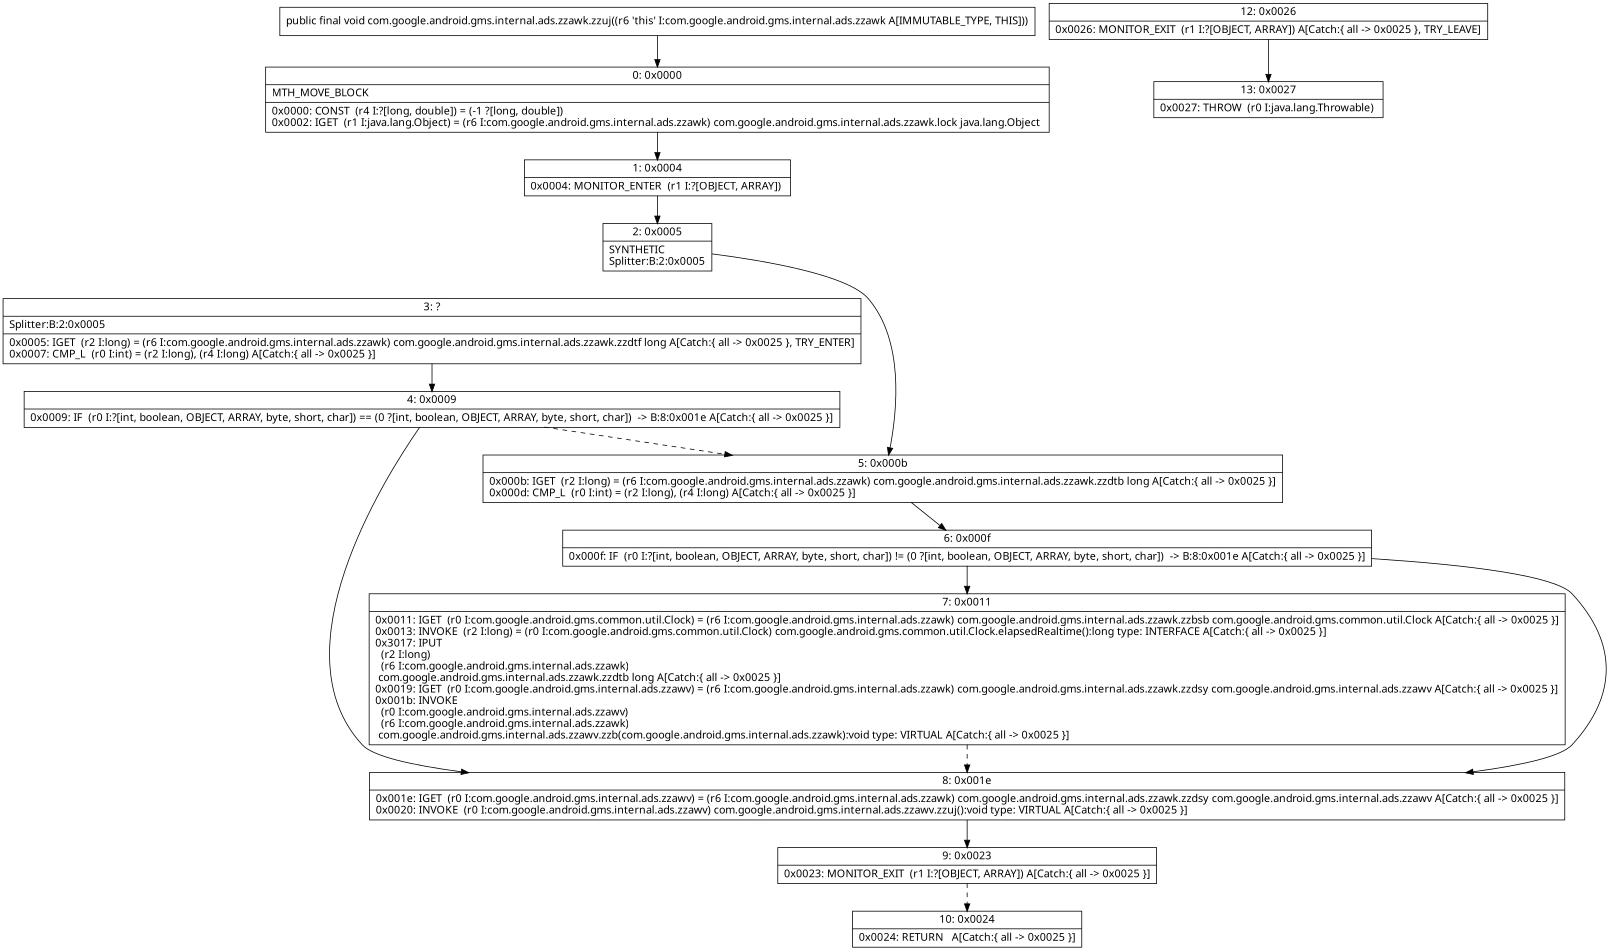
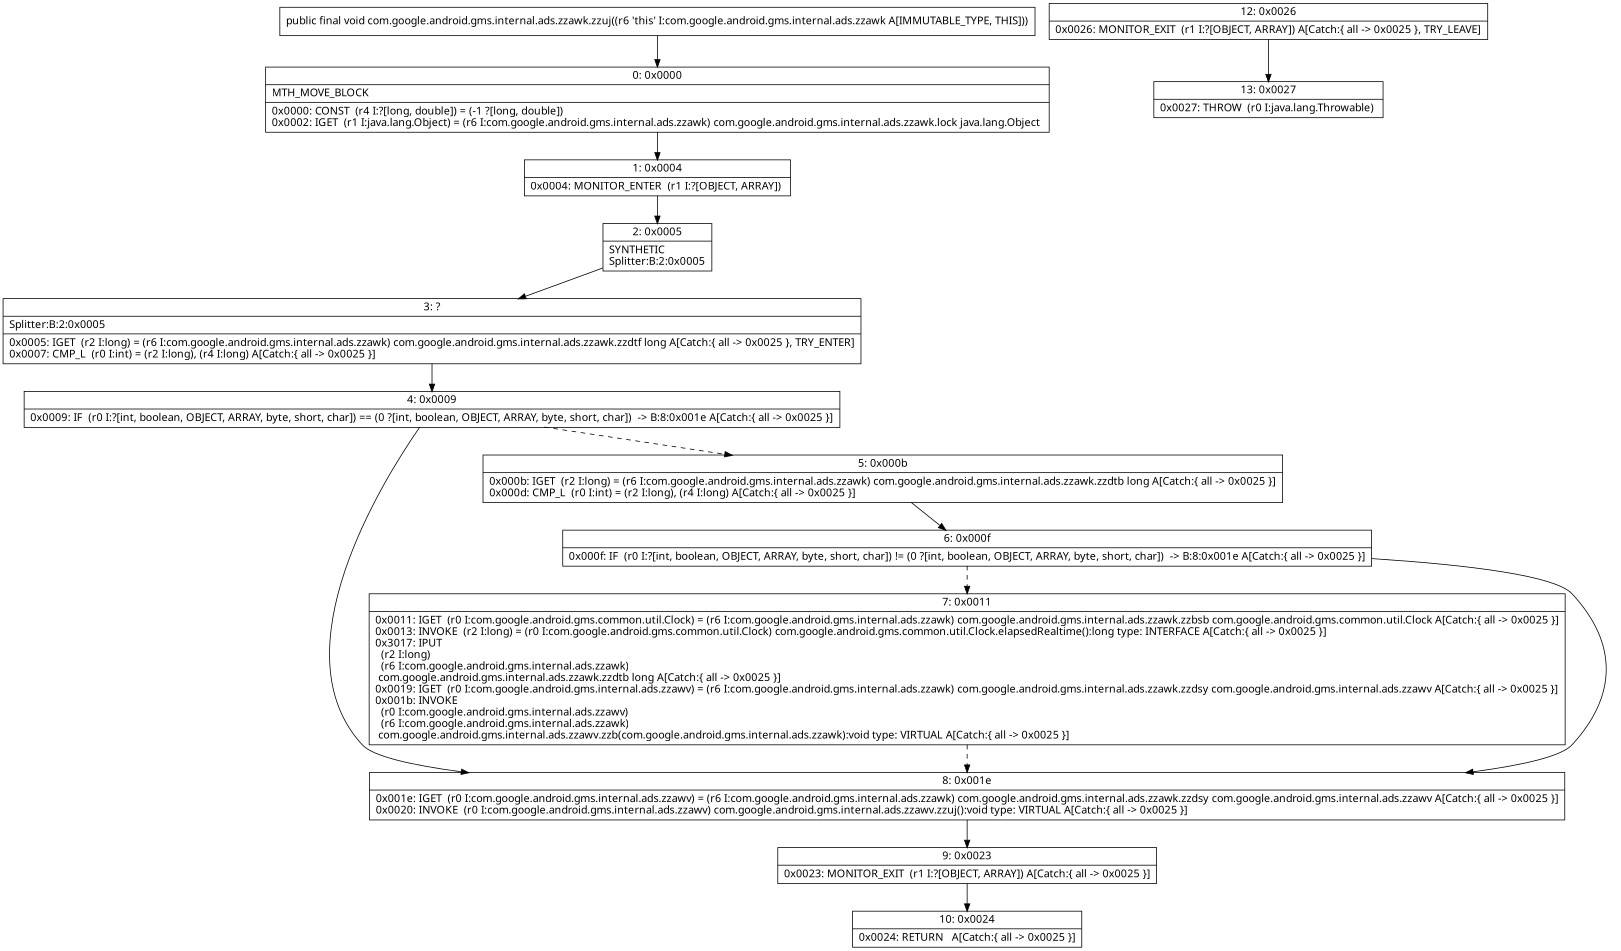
  digraph {
    fontname="Noto Sans"
    node [fontname="Noto Sans" shape=record]
    edge [fontname="Noto Sans"]
    n1 [label="{0\:\ 0x0000|MTH_MOVE_BLOCK\l|0x0000: CONST  (r4 I:?[long, double]) = (\-1 ?[long, double]) \l0x0002: IGET  (r1 I:java.lang.Object) = (r6 I:com.google.android.gms.internal.ads.zzawk) com.google.android.gms.internal.ads.zzawk.lock java.lang.Object \l}"]
    n2 [label="{1\:\ 0x0004|0x0004: MONITOR_ENTER  (r1 I:?[OBJECT, ARRAY]) \l}"]
    n3 [label="{2\:\ 0x0005|SYNTHETIC\lSplitter:B:2:0x0005\l}"]
    n4 [label="{3\:\ ?|Splitter:B:2:0x0005\l|0x0005: IGET  (r2 I:long) = (r6 I:com.google.android.gms.internal.ads.zzawk) com.google.android.gms.internal.ads.zzawk.zzdtf long A[Catch:\{ all \-\> 0x0025 \}, TRY_ENTER]\l0x0007: CMP_L  (r0 I:int) = (r2 I:long), (r4 I:long) A[Catch:\{ all \-\> 0x0025 \}]\l}"]
    n5 [label="{4\:\ 0x0009|0x0009: IF  (r0 I:?[int, boolean, OBJECT, ARRAY, byte, short, char]) == (0 ?[int, boolean, OBJECT, ARRAY, byte, short, char])  \-\> B:8:0x001e A[Catch:\{ all \-\> 0x0025 \}]\l}"]
    n6 [label="{5\:\ 0x000b|0x000b: IGET  (r2 I:long) = (r6 I:com.google.android.gms.internal.ads.zzawk) com.google.android.gms.internal.ads.zzawk.zzdtb long A[Catch:\{ all \-\> 0x0025 \}]\l0x000d: CMP_L  (r0 I:int) = (r2 I:long), (r4 I:long) A[Catch:\{ all \-\> 0x0025 \}]\l}"]
    n7 [label="{8\:\ 0x001e|0x001e: IGET  (r0 I:com.google.android.gms.internal.ads.zzawv) = (r6 I:com.google.android.gms.internal.ads.zzawk) com.google.android.gms.internal.ads.zzawk.zzdsy com.google.android.gms.internal.ads.zzawv A[Catch:\{ all \-\> 0x0025 \}]\l0x0020: INVOKE  (r0 I:com.google.android.gms.internal.ads.zzawv) com.google.android.gms.internal.ads.zzawv.zzuj():void type: VIRTUAL A[Catch:\{ all \-\> 0x0025 \}]\l}"]
    n8 [label="{6\:\ 0x000f|0x000f: IF  (r0 I:?[int, boolean, OBJECT, ARRAY, byte, short, char]) != (0 ?[int, boolean, OBJECT, ARRAY, byte, short, char])  \-\> B:8:0x001e A[Catch:\{ all \-\> 0x0025 \}]\l}"]
    n9 [label="{9\:\ 0x0023|0x0023: MONITOR_EXIT  (r1 I:?[OBJECT, ARRAY]) A[Catch:\{ all \-\> 0x0025 \}]\l}"]
    n10 [label="{7\:\ 0x0011|0x0011: IGET  (r0 I:com.google.android.gms.common.util.Clock) = (r6 I:com.google.android.gms.internal.ads.zzawk) com.google.android.gms.internal.ads.zzawk.zzbsb com.google.android.gms.common.util.Clock A[Catch:\{ all \-\> 0x0025 \}]\l0x0013: INVOKE  (r2 I:long) = (r0 I:com.google.android.gms.common.util.Clock) com.google.android.gms.common.util.Clock.elapsedRealtime():long type: INTERFACE A[Catch:\{ all \-\> 0x0025 \}]\l0x3017: IPUT  \l  (r2 I:long)\l  (r6 I:com.google.android.gms.internal.ads.zzawk)\l com.google.android.gms.internal.ads.zzawk.zzdtb long A[Catch:\{ all \-\> 0x0025 \}]\l0x0019: IGET  (r0 I:com.google.android.gms.internal.ads.zzawv) = (r6 I:com.google.android.gms.internal.ads.zzawk) com.google.android.gms.internal.ads.zzawk.zzdsy com.google.android.gms.internal.ads.zzawv A[Catch:\{ all \-\> 0x0025 \}]\l0x001b: INVOKE  \l  (r0 I:com.google.android.gms.internal.ads.zzawv)\l  (r6 I:com.google.android.gms.internal.ads.zzawk)\l com.google.android.gms.internal.ads.zzawv.zzb(com.google.android.gms.internal.ads.zzawk):void type: VIRTUAL A[Catch:\{ all \-\> 0x0025 \}]\l}"]
    n11 [label="{10\:\ 0x0024|0x0024: RETURN   A[Catch:\{ all \-\> 0x0025 \}]\l}"]
    n12 [label="{12\:\ 0x0026|0x0026: MONITOR_EXIT  (r1 I:?[OBJECT, ARRAY]) A[Catch:\{ all \-\> 0x0025 \}, TRY_LEAVE]\l}"]
    n13 [label="{13\:\ 0x0027|0x0027: THROW  (r0 I:java.lang.Throwable) \l}"]
    n14 [label="{public final void com.google.android.gms.internal.ads.zzawk.zzuj((r6 'this' I:com.google.android.gms.internal.ads.zzawk A[IMMUTABLE_TYPE, THIS])) }"]
    n1 -> n2
    n2 -> n3
-   n3 -> n6
+   n3 -> n4
    n4 -> n5
    n5 -> n6 [style=dashed]
    n5 -> n7
    n6 -> n8
    n7 -> n9
    n8 -> n7
-   n8 -> n10 [style=solid]
-   n9 -> n11 [style=dashed]
+   n8 -> n10 [style=dashed]
+   n9 -> n11
    n10 -> n7 [style=dashed]
    n12 -> n13
    n14 -> n1
  }
